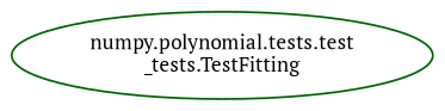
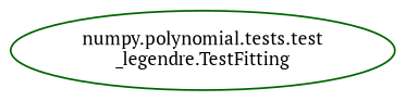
  digraph {
    rankdir=TB
    fontname="PT Serif"
-   n1 [color=darkgreen fillcolor=white fontname="PT Serif" fontsize=10 height=0.2 label="numpy.polynomial.tests.test\l_tests.TestFitting" shape=ellipse style=filled width=0.4]
+   n1 [color=darkgreen fillcolor=white fontname="PT Serif" fontsize=10 height=0.2 label="numpy.polynomial.tests.test\l_legendre.TestFitting" shape=ellipse style=filled width=0.4]
  }
